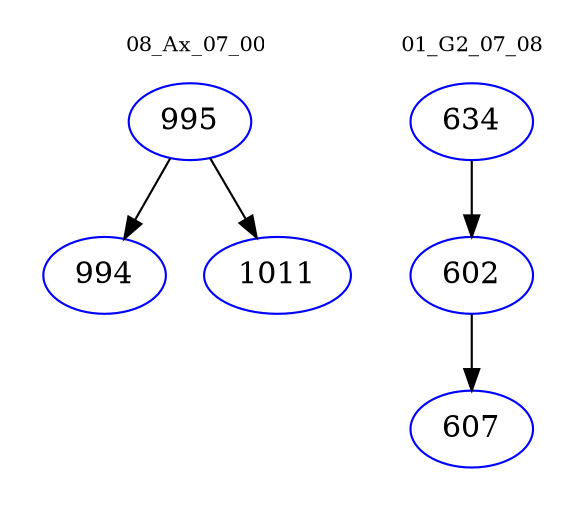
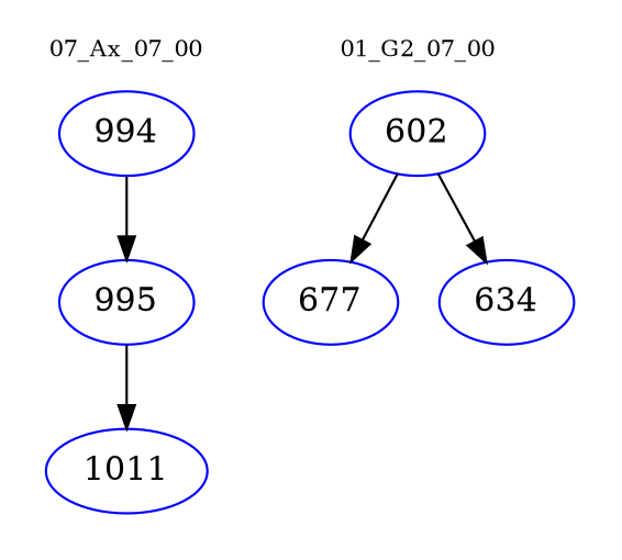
  digraph {
    node [color=blue]
    edge [color=black]
    n1 [label=995]
    n2 [label=994]
    n3 [label=1011]
    n4 [label=602]
-   n5 [label=607]
+   n5 [label=677]
    n6 [label=634]
    subgraph cluster_1 {
      color=white
      fontsize=10
-     label="08_Ax_07_00"
+     label="07_Ax_07_00"
      n1
      n2
      n3
    }
    subgraph cluster_2 {
      color=white
      fontsize=10
-     label="01_G2_07_08"
+     label="01_G2_07_00"
      n4
      n5
      n6
    }
-   n1 -> n2
+   n2 -> n1
    n1 -> n3
    n4 -> n5
-   n6 -> n4
+   n4 -> n6
  }
